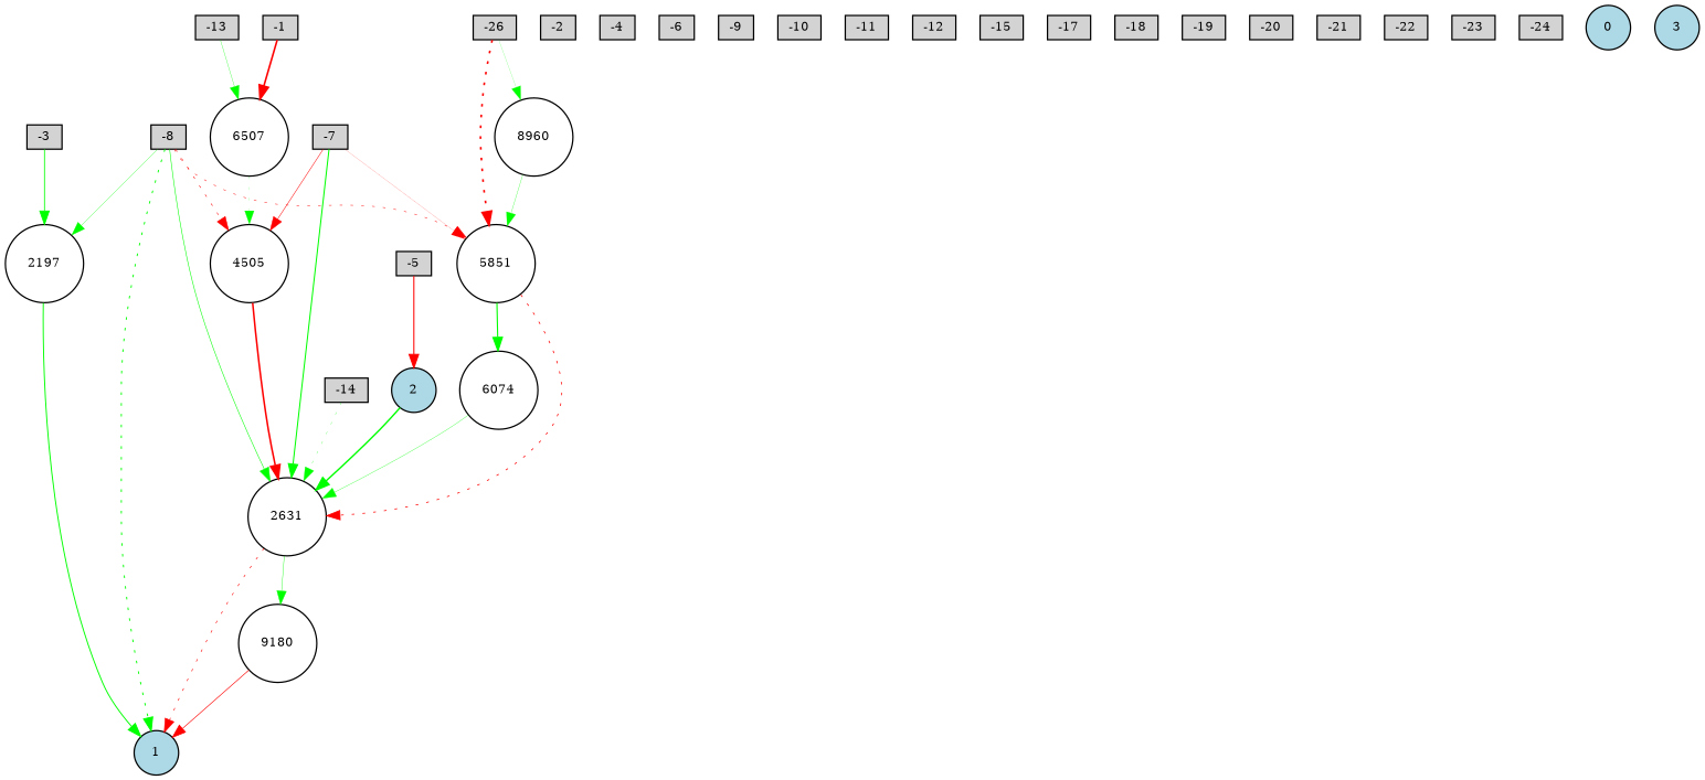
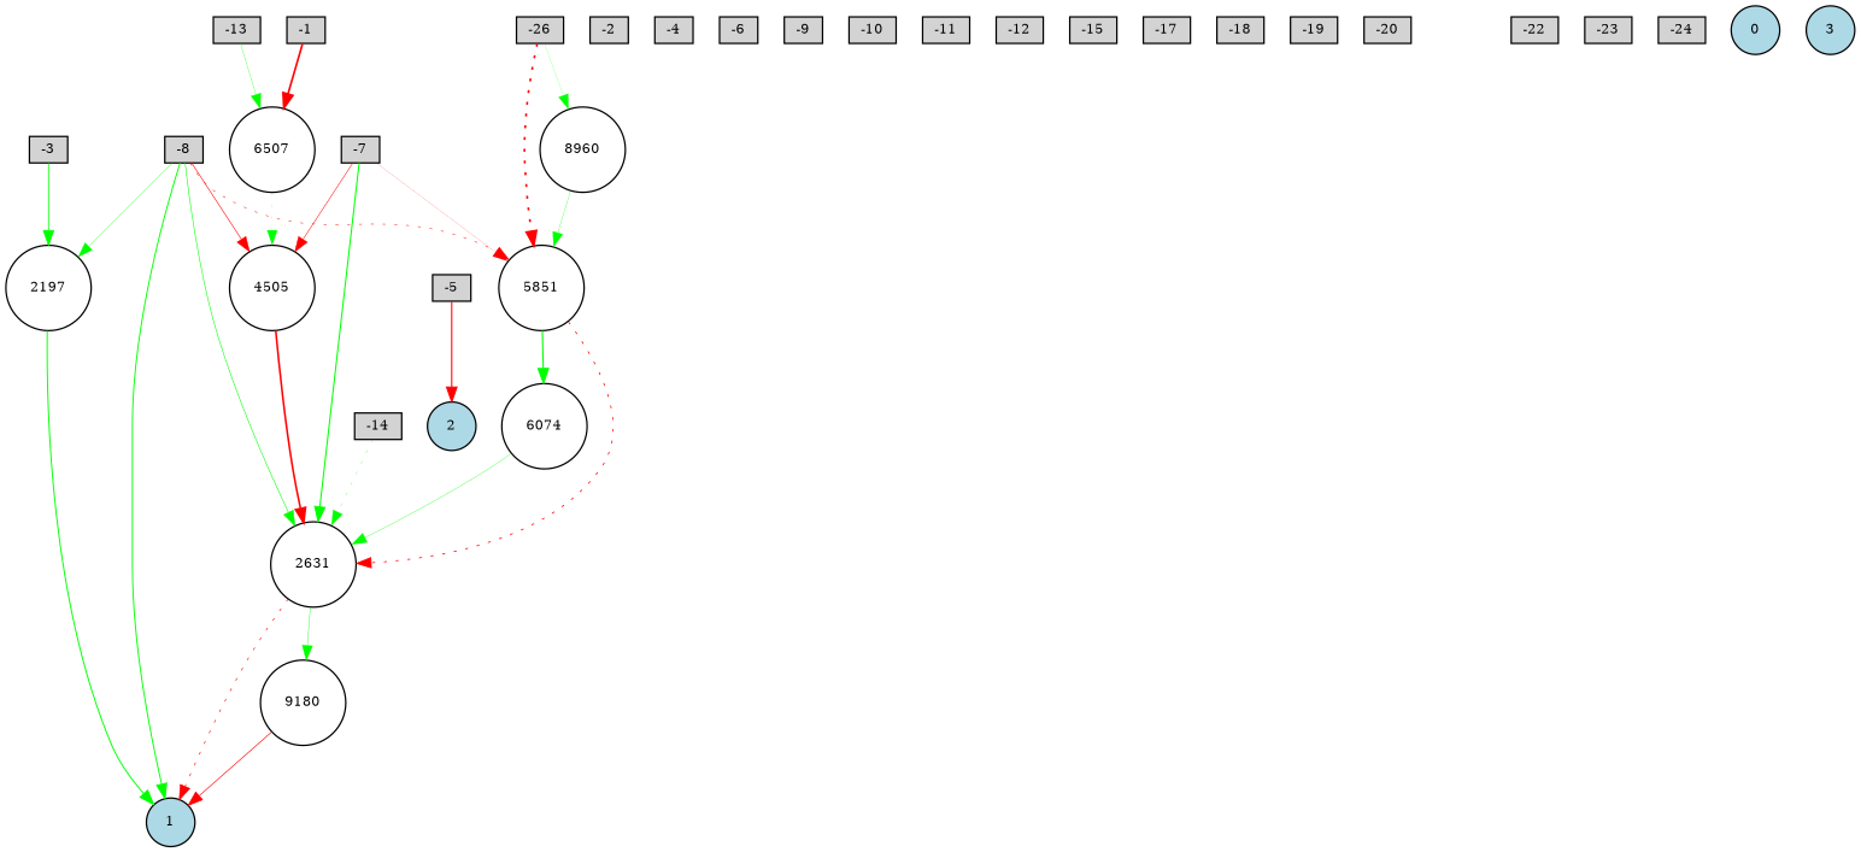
  digraph {
    node [fillcolor=lightgray fontsize=9 shape=box style=filled]
    edge [color=green style=solid]
    -1 [height=0.2 width=0.2]
    6507 [fillcolor=white height=0.2 shape=circle width=0.2]
    4505 [fillcolor=white height=0.2 shape=circle width=0.2]
    -2 [height=0.2 width=0.2]
    -3 [height=0.2 width=0.2]
    2197 [fillcolor=white height=0.2 shape=circle width=0.2]
    1 [fillcolor=lightblue height=0.2 shape=circle width=0.2]
    -4 [height=0.2 width=0.2]
    -5 [height=0.2 width=0.2]
    2 [fillcolor=lightblue height=0.2 shape=circle width=0.2]
    n11 [fillcolor=white height=0.2 label=2631 shape=circle width=0.2]
    -6 [height=0.2 width=0.2]
    -7 [height=0.2 width=0.2]
    5851 [fillcolor=white height=0.2 shape=circle width=0.2]
    9180 [fillcolor=white height=0.2 shape=circle width=0.2]
    6074 [fillcolor=white height=0.2 shape=circle width=0.2]
    -8 [height=0.2 width=0.2]
    -9 [height=0.2 width=0.2]
    -10 [height=0.2 width=0.2]
    -11 [height=0.2 width=0.2]
    -12 [height=0.2 width=0.2]
    -13 [height=0.2 width=0.2]
    -14 [height=0.2 width=0.2]
    -15 [height=0.2 width=0.2]
    n25 [height=0.2 label=-26 width=0.2]
    8960 [fillcolor=white height=0.2 shape=circle width=0.2]
    -17 [height=0.2 width=0.2]
    -18 [height=0.2 width=0.2]
    -19 [height=0.2 width=0.2]
    -20 [height=0.2 width=0.2]
-   -21 [height=0.2 width=0.2]
    -22 [height=0.2 width=0.2]
    -23 [height=0.2 width=0.2]
    -24 [height=0.2 width=0.2]
    0 [fillcolor=lightblue height=0.2 shape=circle width=0.2]
    3 [fillcolor=lightblue height=0.2 shape=circle width=0.2]
    -1 -> 6507 [color=red penwidth=1.285738648588087]
    6507 -> 4505 [penwidth=0.1283129319756458 style=dotted]
    4505 -> n11 [color=red penwidth=1.241276360810083]
    -3 -> 2197 [penwidth=0.6473888387586277]
    2197 -> 1 [penwidth=0.7570273705891161]
    -5 -> 2 [color=red penwidth=0.8451165644615998]
-   2 -> n11 [penwidth=1.1227318823628314]
    n11 -> 1 [color=red penwidth=0.47629080628251197 style=dotted]
    n11 -> 9180 [penwidth=0.30000000000000004]
    -7 -> 4505 [color=red penwidth=0.39286086156329714]
    -7 -> n11 [penwidth=0.8158568650417771]
    -7 -> 5851 [color=red penwidth=0.10336566252052005]
    5851 -> n11 [color=red penwidth=0.5927879786109675 style=dotted]
    5851 -> 6074 [penwidth=0.8912442710864729]
    9180 -> 1 [color=red penwidth=0.498481486749079]
    6074 -> n11 [penwidth=0.24061938909697464]
-   -8 -> 4505 [color=red penwidth=0.45032138793554455 style=dotted]
+   -8 -> 4505 [color=red penwidth=0.45032138793554455]
    -8 -> 2197 [penwidth=0.21171352420816808]
-   -8 -> 1 [penwidth=0.7382470514390709 style=dotted]
+   -8 -> 1 [penwidth=0.7382470514390709]
    -8 -> n11 [penwidth=0.43479020990036366]
    -8 -> 5851 [color=red penwidth=0.3681915413408484 style=dotted]
    -13 -> 6507 [penwidth=0.23318966948418782]
    -14 -> n11 [penwidth=0.1998117019714456 style=dotted]
    n25 -> 5851 [color=red penwidth=1.3148171680735734 style=dotted]
    n25 -> 8960 [penwidth=0.1296338098450551]
    8960 -> 5851 [penwidth=0.22177828848572317]
  }
